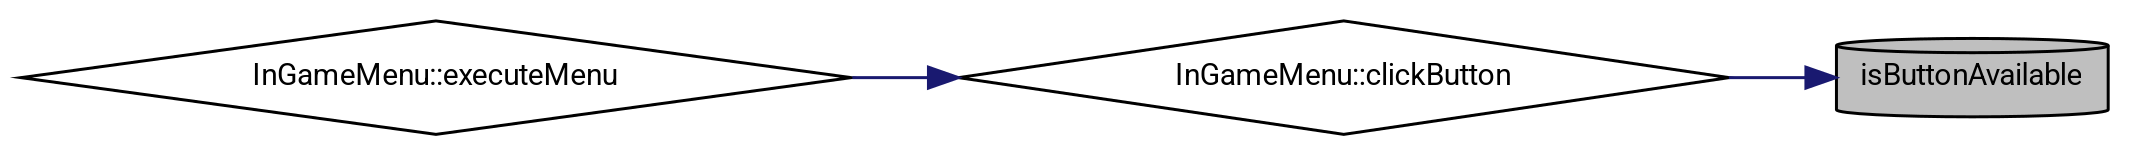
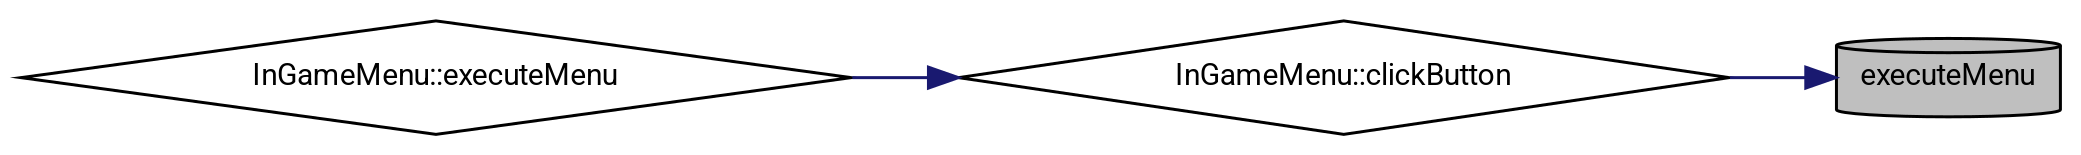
  digraph {
    fontname=Roboto
    rankdir=RL
    node [color=black fillcolor=white fontname=Roboto fontsize=10 shape=diamond style=filled]
    edge [color=midnightblue dir=back fontname=Roboto fontsize=10 labelfontname=Helvetica labelfontsize=10 style=solid]
-   n1 [fillcolor=grey75 fontcolor=black height=0.2 label=isButtonAvailable shape=cylinder width=0.4]
+   n1 [fillcolor=grey75 fontcolor=black height=0.2 label=executeMenu shape=cylinder width=0.4]
    n2 [height=0.2 label="InGameMenu::clickButton" width=0.4]
    n3 [height=0.2 label="InGameMenu::executeMenu" width=0.4]
    n1 -> n2
    n2 -> n3
  }
